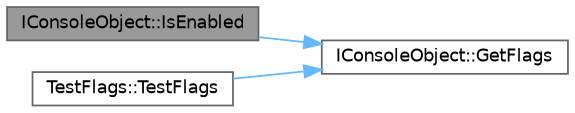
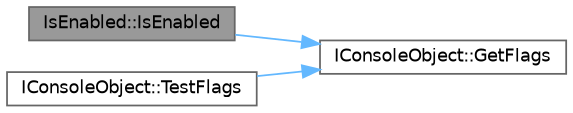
  digraph {
    rankdir=LR
    node [color=grey40 fillcolor=white fontname=Helvetica fontsize=10 shape=box style=filled]
    edge [color=steelblue1 fontname=Helvetica fontsize=10 labelfontname=Helvetica labelfontsize=10 style=solid]
-   n1 [color=gray40 fillcolor=grey60 fontcolor=black height=0.2 label="IConsoleObject::IsEnabled" width=0.4]
+   n1 [color=gray40 fillcolor=grey60 fontcolor=black height=0.2 label="IsEnabled::IsEnabled" width=0.4]
    n2 [height=0.2 label="IConsoleObject::GetFlags" width=0.4]
-   n3 [height=0.2 label="TestFlags::TestFlags" width=0.4]
+   n3 [height=0.2 label="IConsoleObject::TestFlags" width=0.4]
    n1 -> n2
    n3 -> n2
  }
